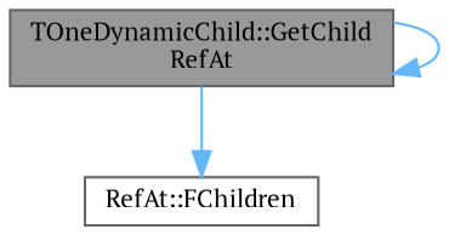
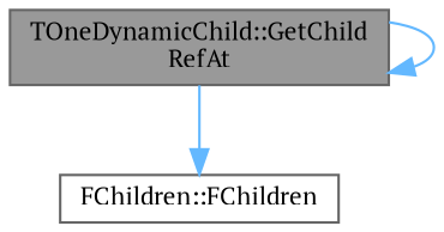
  digraph {
    rankdir=TB
    fontname="PT Serif"
    node [fontname="PT Serif" fontsize=10 shape=box style=filled]
    edge [color=steelblue1 fontname="PT Serif" fontsize=10 labelfontname=Helvetica labelfontsize=10 style=solid]
    n1 [color=gray40 fillcolor=grey60 fontcolor=black height=0.2 label="TOneDynamicChild::GetChild\lRefAt" width=0.4]
-   n2 [color=grey40 fillcolor=white height=0.2 label="RefAt::FChildren" width=0.4]
+   n2 [color=grey40 fillcolor=white height=0.2 label="FChildren::FChildren" width=0.4]
    n1 -> n1
    n1 -> n2
  }
